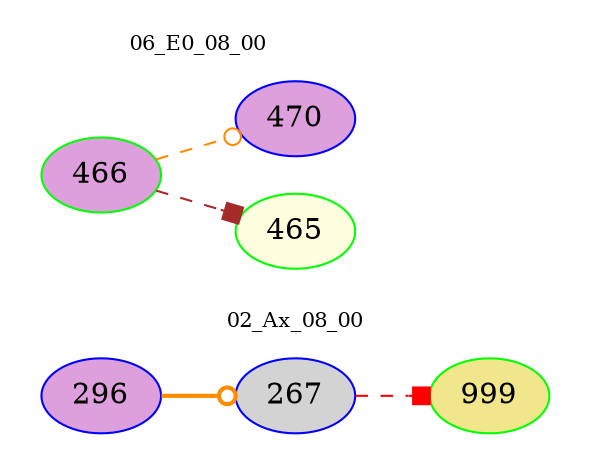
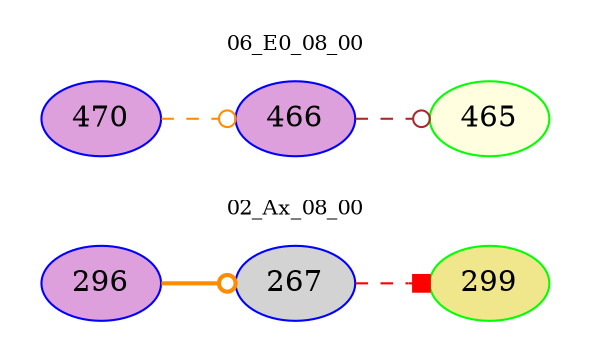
  digraph {
    rankdir=LR
    node [color=blue fillcolor=plum style=filled]
    edge [arrowhead=odot color=darkorange style=dashed]
    n1 [label=296]
    n2 [fillcolor=lightgrey label=267]
-   n3 [color=green fillcolor=khaki label=999]
-   n4 [color=green label=466]
+   n3 [color=green fillcolor=khaki label=299]
+   n4 [label=466]
    n5 [color=green fillcolor=lightyellow label=465]
    n6 [label=470]
    subgraph cluster_1 {
      color=white
      fontsize=10
      label="02_Ax_08_00"
      n1
      n2
      n3
    }
    subgraph cluster_2 {
      color=white
      fontsize=10
      label="06_E0_08_00"
      n4
      n5
      n6
    }
    n1 -> n2 [style=bold]
    n2 -> n3 [arrowhead=box color=red]
-   n4 -> n5 [arrowhead=box color=brown]
-   n4 -> n6
+   n4 -> n5 [color=brown]
+   n6 -> n4
  }
